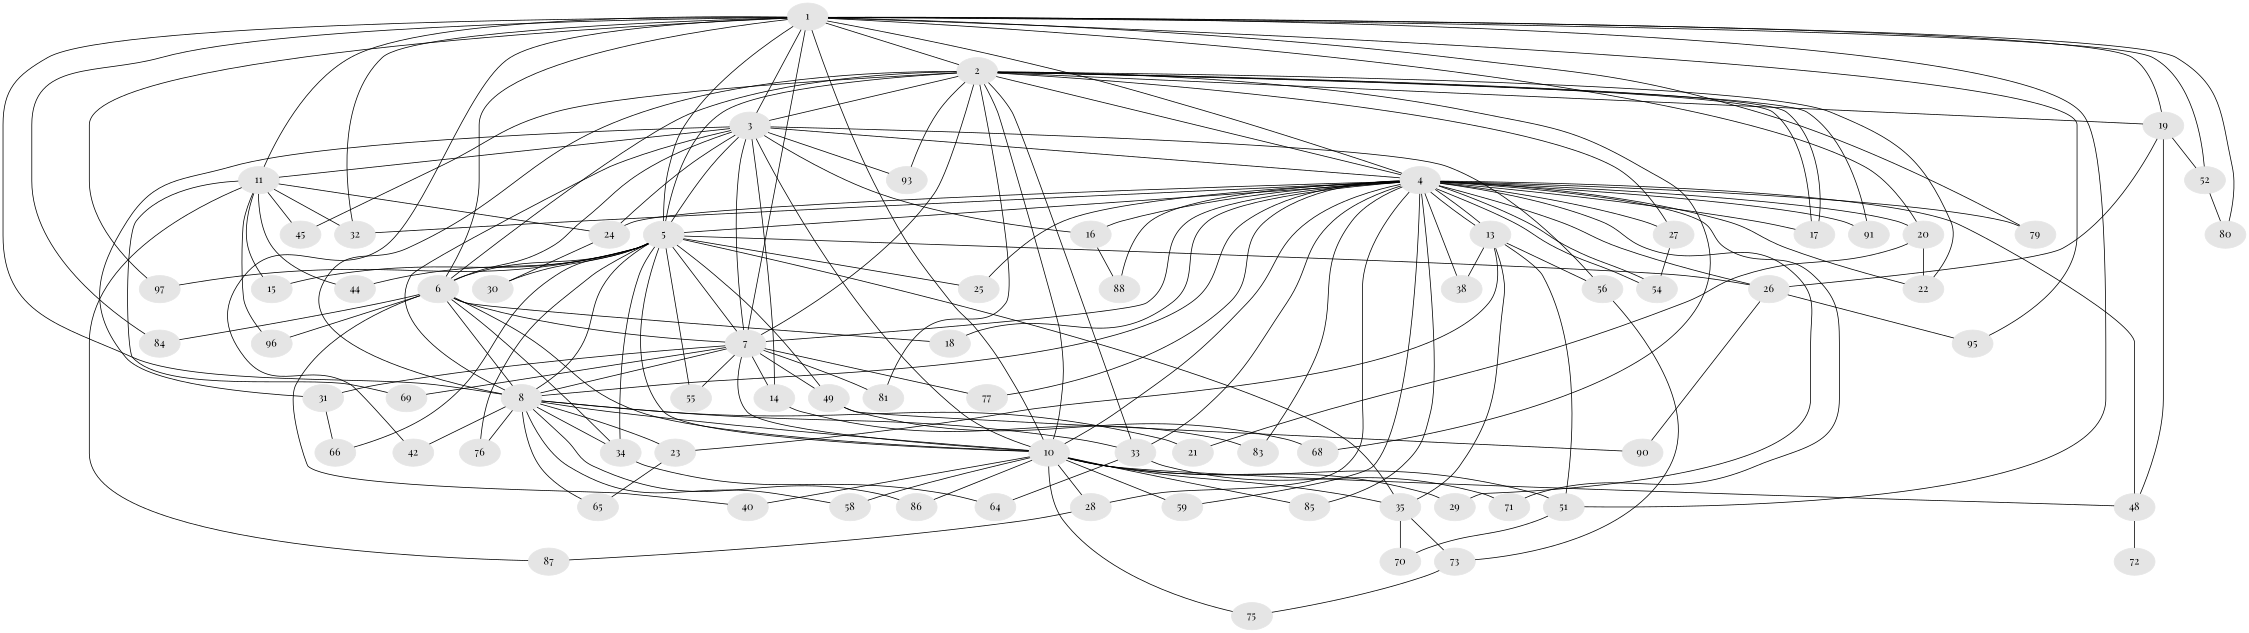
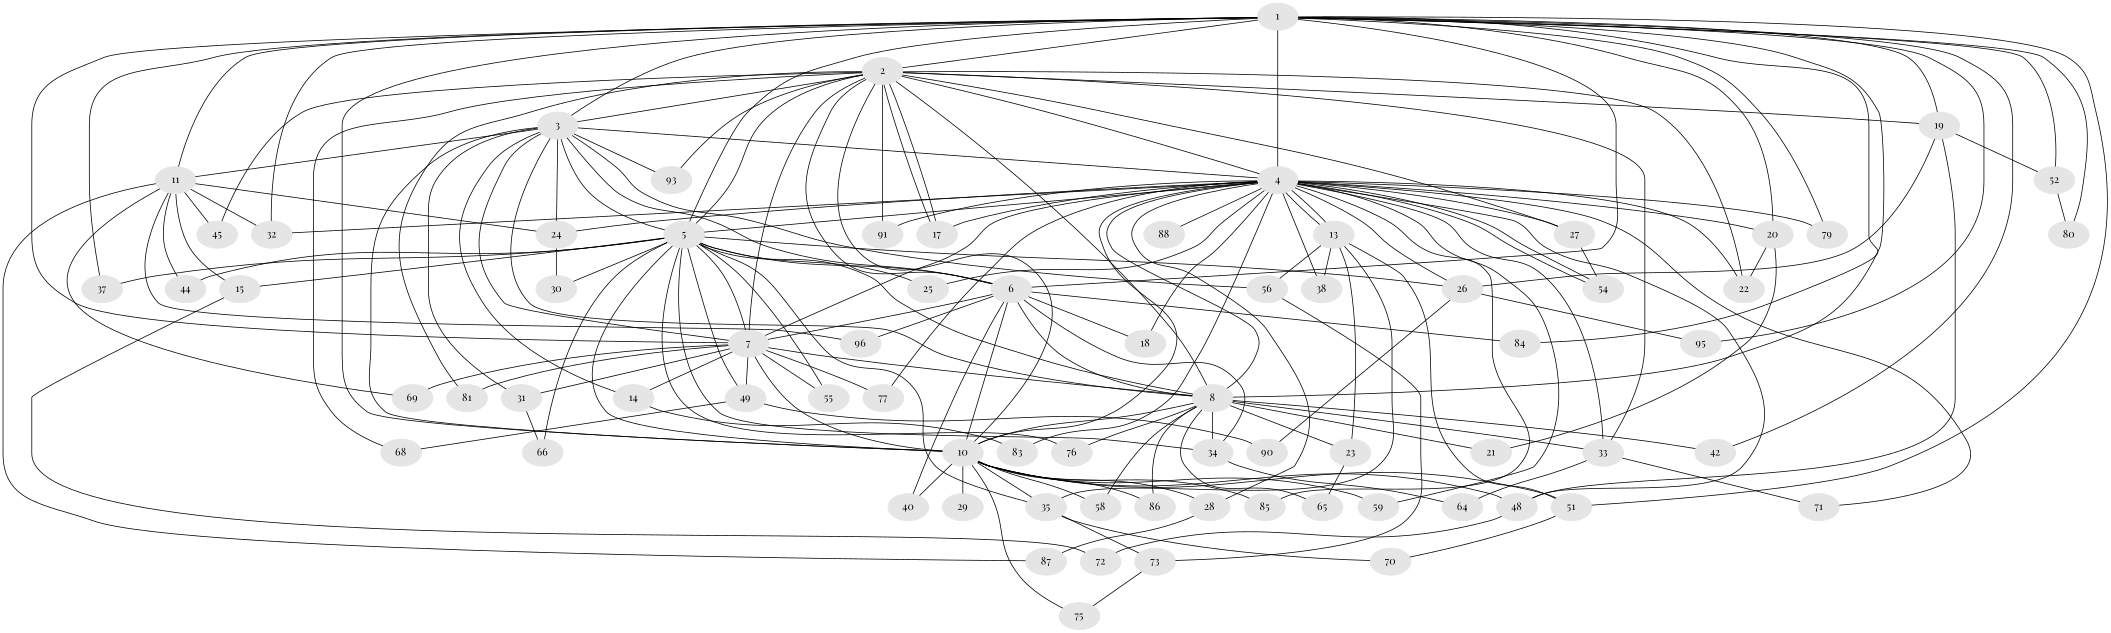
  graph {
    fontname="Playfair Display"
    node [color=gray90 fontname="Playfair Display" style=filled]
    edge [fontname="Playfair Display"]
    1 [super="+9"]
    2 [super="+36"]
    3 [super="+57"]
    4 [super="+46"]
    5 [super="+41"]
    6 [super="+89"]
    7 [super="+47"]
    8 [super="+63"]
    10 [super="+12"]
    11 [super="+60"]
    19 [super="+43"]
    20
    32 [super="+61"]
-   37 [label=97]
+   37
    42
    51 [super="+78"]
    52
    79
    80
    84
    95
    17
    22 [super="+50"]
    27 [super="+74"]
    33 [super="+92"]
    45
    68
    81
    91
    93
    14
-   16
    24
    31
    56
    13
    18
    25
    26 [super="+82"]
    28
    29 [super="+53"]
    38
    48 [super="+62"]
    54
    59
    71
    77
    83
    85
    88
    15
    30
    34 [super="+39"]
    35 [super="+67"]
    44
    49
    55
    66
    76
    40
    96
    69
    21
    23
    58
    65
    86
    75
    87
    70 [super="+94"]
    64
    73
    90
    72
    1 -- 2 [weight=2]
    1 -- 3 [weight=2]
    1 -- 4 [weight=2]
    1 -- 5 [weight=2]
    1 -- 6 [weight=3]
    1 -- 7 [weight=3]
    1 -- 8 [weight=2]
    1 -- 10 [weight=2]
    1 -- 11
    1 -- 19 [weight=2]
    1 -- 20
    1 -- 32
    1 -- 37
    1 -- 42
    1 -- 51
    1 -- 52
    1 -- 79
    1 -- 80
    1 -- 84
    1 -- 95
    2 -- 3
    2 -- 4
    2 -- 5
    2 -- 6 [weight=2]
    2 -- 7
    2 -- 8
    2 -- 10
    2 -- 19
    2 -- 17
    2 -- 17
    2 -- 22
    2 -- 27
    2 -- 33
    2 -- 45
    2 -- 68
    2 -- 81
    2 -- 91
    2 -- 93
    3 -- 4
    3 -- 5
    3 -- 6
    3 -- 7
    3 -- 8
    3 -- 10
    3 -- 11
    3 -- 93
    3 -- 14
-   3 -- 16
    3 -- 24
    3 -- 31 [weight=2]
    3 -- 56
    4 -- 5
    4 -- 7
    4 -- 8
    4 -- 10
    4 -- 20
    4 -- 32
    4 -- 79
    4 -- 17
    4 -- 22
    4 -- 27
    4 -- 33
    4 -- 91
-   4 -- 16
    4 -- 24
    4 -- 13
    4 -- 13
    4 -- 18
    4 -- 25
    4 -- 26
    4 -- 28
-   4 -- 29
    4 -- 38
    4 -- 48
    4 -- 54
    4 -- 54
    4 -- 59
    4 -- 71
    4 -- 77
    4 -- 83
    4 -- 85
    4 -- 88
    5 -- 6
    5 -- 7 [weight=2]
    5 -- 8
    5 -- 10
    5 -- 37
    5 -- 25
    5 -- 26
    5 -- 15
    5 -- 30
    5 -- 34
    5 -- 35
    5 -- 44
    5 -- 49
    5 -- 55
    5 -- 66
    5 -- 76
    6 -- 7
    6 -- 8
    6 -- 10 [weight=2]
    6 -- 84
    6 -- 18
    6 -- 34
    6 -- 40
    6 -- 96
    7 -- 8
    7 -- 10
    7 -- 81
    7 -- 14
    7 -- 31
    7 -- 77
    7 -- 49
    7 -- 55
    7 -- 69
    8 -- 10
    8 -- 42
    8 -- 33
    8 -- 34
    8 -- 76
    8 -- 21
    8 -- 23
    8 -- 58
    8 -- 65
    8 -- 86
    10 -- 51
    10 -- 28
    10 -- 29 [weight=2]
    10 -- 48
    10 -- 59
    10 -- 85
    10 -- 35
    10 -- 40
    10 -- 58
    10 -- 86
    10 -- 75
    11 -- 32
    11 -- 45
    11 -- 24
    11 -- 15 [weight=2]
    11 -- 44
    11 -- 96
    11 -- 69
    11 -- 87
    19 -- 52
    19 -- 26
    19 -- 48
    20 -- 22
    20 -- 21
    51 -- 70
    52 -- 80
    27 -- 54
    33 -- 71
    33 -- 64
    14 -- 83
-   16 -- 88
    24 -- 30
    31 -- 66
    56 -- 73
    13 -- 51
    13 -- 56
    13 -- 38
    13 -- 35
    13 -- 23
    26 -- 95
    26 -- 90
    28 -- 87
    48 -- 72
+   15 -- 72
    34 -- 64
    35 -- 70
    35 -- 73
    49 -- 68
    49 -- 90
    23 -- 65
    73 -- 75
  }
